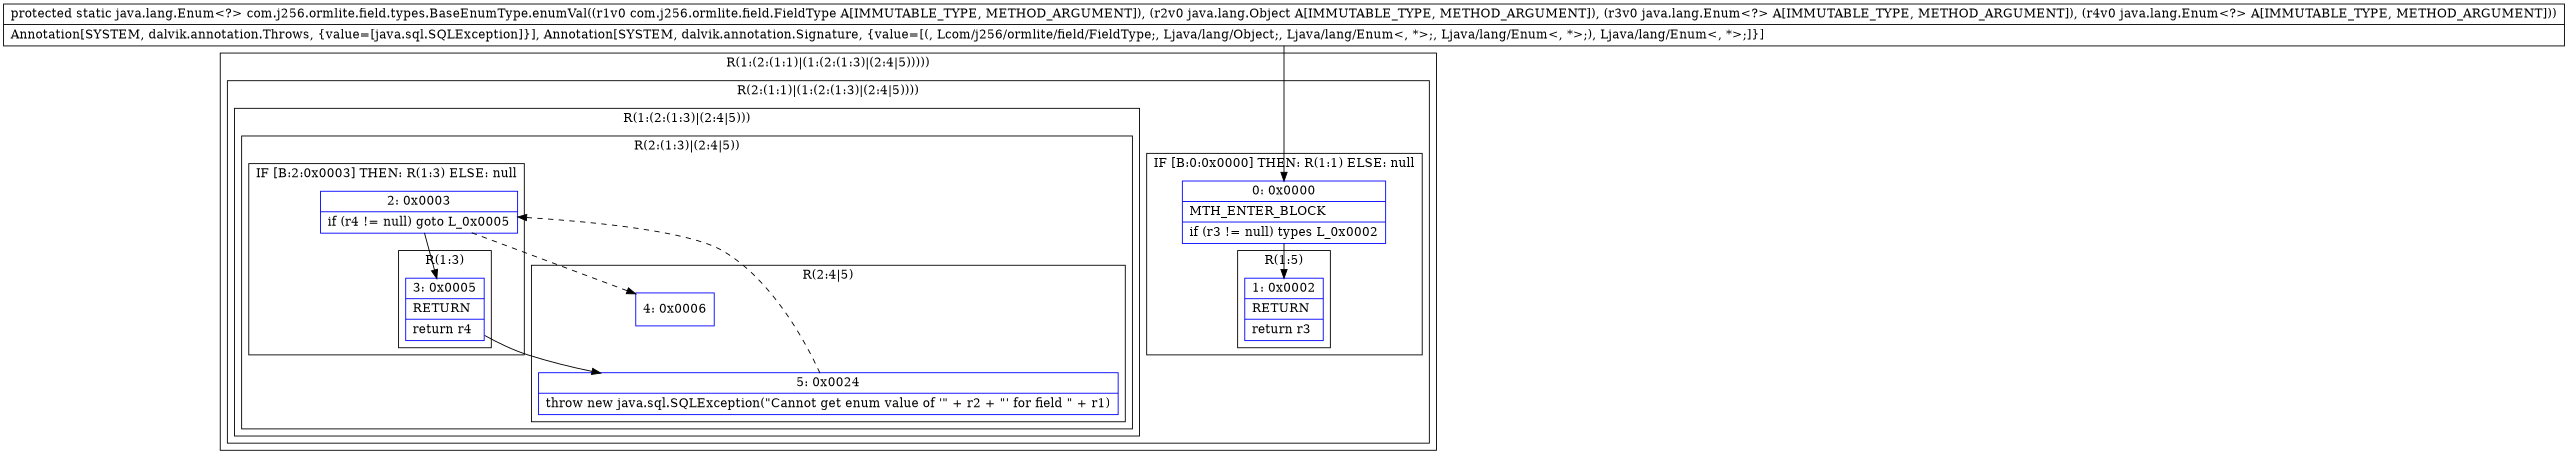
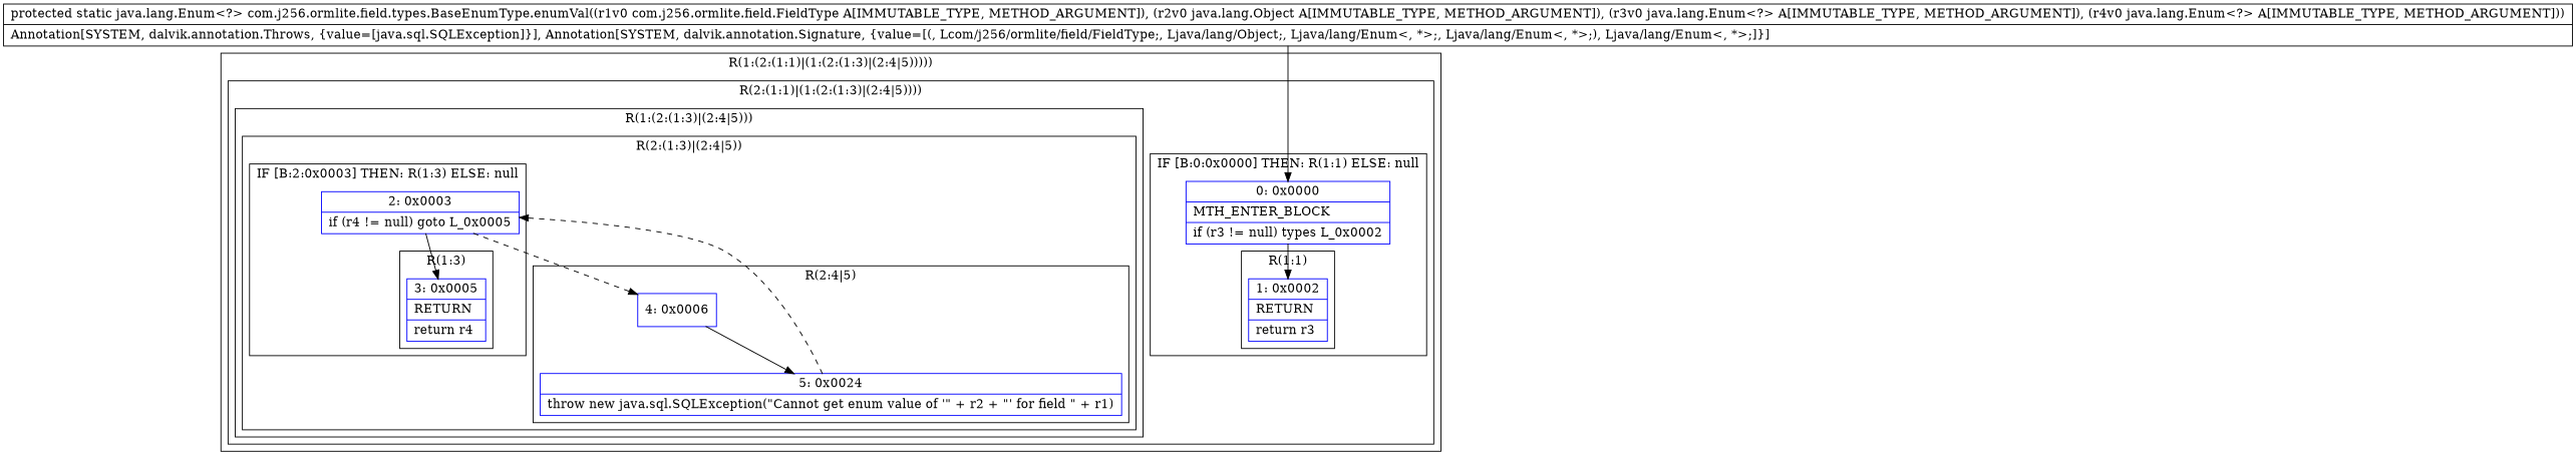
  digraph {
    node [color=blue shape=record]
    n1 [label="{1\:\ 0x0002|RETURN\l|return r3\l}"]
    n2 [label="{0\:\ 0x0000|MTH_ENTER_BLOCK\l|if (r3 != null) types L_0x0002\l}"]
    n3 [label="{3\:\ 0x0005|RETURN\l|return r4\l}"]
    n4 [label="{2\:\ 0x0003|if (r4 != null) goto L_0x0005\l}"]
    n5 [label="{4\:\ 0x0006}"]
    n6 [label="{5\:\ 0x0024|throw new java.sql.SQLException(\"Cannot get enum value of '\" + r2 + \"' for field \" + r1)\l}"]
    n7 [label="{protected static java.lang.Enum\<?\> com.j256.ormlite.field.types.BaseEnumType.enumVal((r1v0 com.j256.ormlite.field.FieldType A[IMMUTABLE_TYPE, METHOD_ARGUMENT]), (r2v0 java.lang.Object A[IMMUTABLE_TYPE, METHOD_ARGUMENT]), (r3v0 java.lang.Enum\<?\> A[IMMUTABLE_TYPE, METHOD_ARGUMENT]), (r4v0 java.lang.Enum\<?\> A[IMMUTABLE_TYPE, METHOD_ARGUMENT]))  | Annotation[SYSTEM, dalvik.annotation.Throws, \{value=[java.sql.SQLException]\}], Annotation[SYSTEM, dalvik.annotation.Signature, \{value=[(, Lcom\/j256\/ormlite\/field\/FieldType;, Ljava\/lang\/Object;, Ljava\/lang\/Enum\<, *\>;, Ljava\/lang\/Enum\<, *\>;), Ljava\/lang\/Enum\<, *\>;]\}]\l}" color=""]
    subgraph cluster_1 {
      label="R(1:(2:(1:1)|(1:(2:(1:3)|(2:4|5)))))"
      subgraph cluster_2 {
        label="R(2:(1:1)|(1:(2:(1:3)|(2:4|5))))"
        subgraph cluster_3 {
          label="IF [B:0:0x0000] THEN: R(1:1) ELSE: null"
          n2
          subgraph cluster_4 {
-           label="R(1:5)"
+           label="R(1:1)"
            n1
          }
        }
        subgraph cluster_5 {
          label="R(1:(2:(1:3)|(2:4|5)))"
          subgraph cluster_6 {
            label="R(2:(1:3)|(2:4|5))"
            subgraph cluster_7 {
              label="IF [B:2:0x0003] THEN: R(1:3) ELSE: null"
              n4
              subgraph cluster_8 {
                label="R(1:3)"
                n3
              }
            }
            subgraph cluster_9 {
              label="R(2:4|5)"
              n5
              n6
            }
          }
        }
      }
    }
    n2 -> n1
    n4 -> n3
    n4 -> n5 [style=dashed]
-   n3 -> n6
+   n5 -> n6
    n6 -> n4 [style=dashed]
    n7 -> n2
  }
